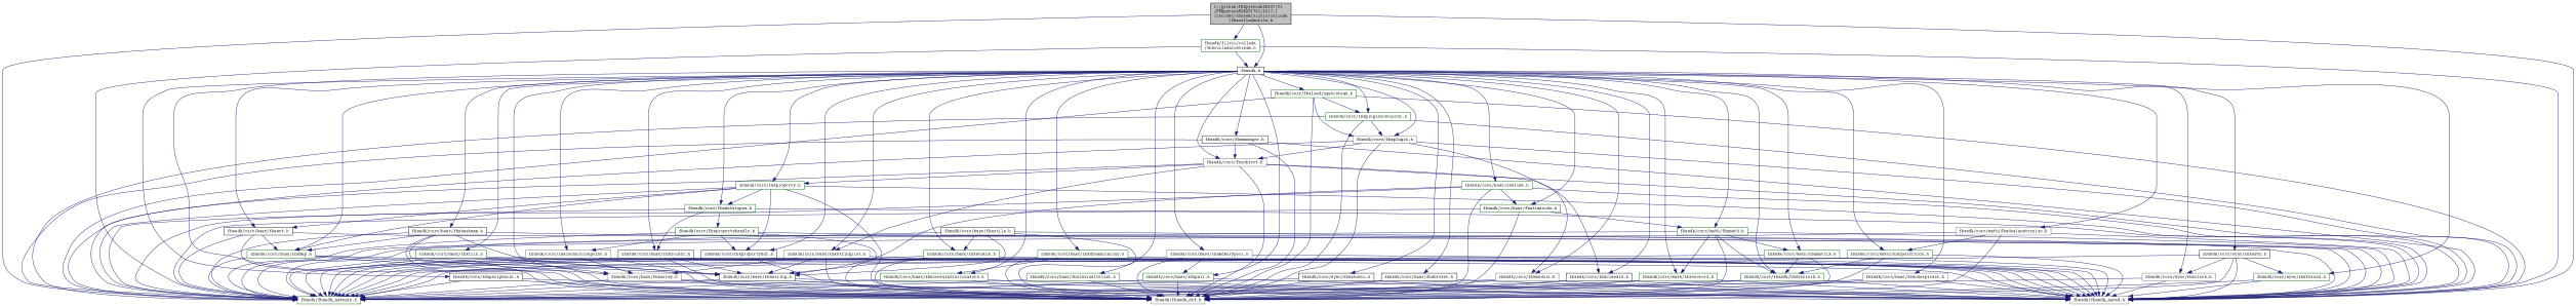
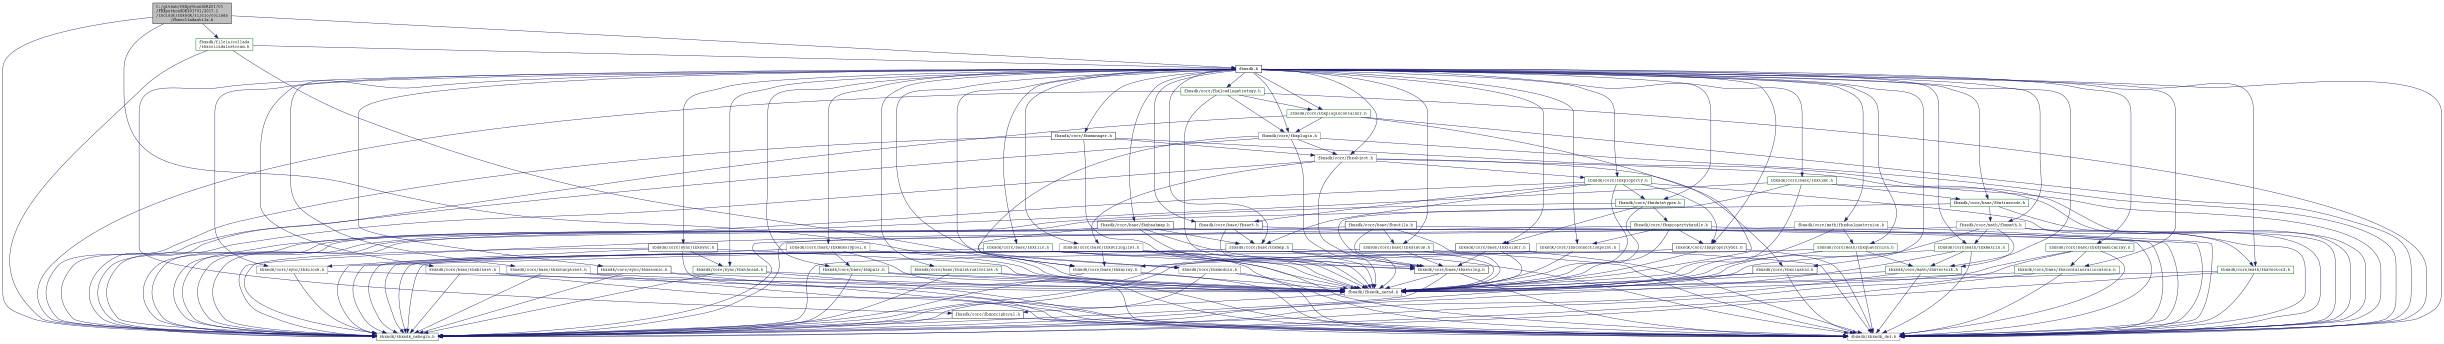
  digraph {
    fontname="Courier Prime"
    node [color=darkgreen fillcolor=white fontname="Courier Prime" fontsize=10 shape=record style=filled]
    edge [color=midnightblue fontname="Courier Prime" fontsize=10 labelfontname=Helvetica labelfontsize=10 style=solid]
    n1 [color=black fillcolor=grey75 fontcolor=black height=0.2 label="C:/github/FBXpythonSDK201701\l/FBXpythonSDK201701/2017.1\l/include/fbxsdk/fileio/collada\l/fbxcolladautils.h" width=0.4]
    n2 [color=black height=0.2 label="fbxsdk.h" width=0.4]
    n3 [height=0.2 label="fbxsdk/fbxsdk_nsbegin.h" width=0.4]
    n4 [color=gray40 height=0.2 label="fbxsdk/fbxsdk_nsend.h" width=0.4]
    n5 [height=0.2 label="fbxsdk/fileio/collada\l/fbxcolladaiostream.h" width=0.4]
    n6 [color=gray40 height=0.2 label="fbxsdk/fbxsdk_def.h" width=0.4]
    n7 [color=gray40 height=0.2 label="fbxsdk/core/base/fbxarray.h" width=0.4]
-   n8 [color=black height=0.2 label="fbxsdk/core/base/fbxbitset.h" width=0.4]
+   n8 [color=gray40 height=0.2 label="fbxsdk/core/base/fbxbitset.h" width=0.4]
    n9 [color=gray40 height=0.2 label="fbxsdk/core/base/fbxcharptrset.h" width=0.4]
    n10 [height=0.2 label="fbxsdk/core/base/fbxcontainerallocators.h" width=0.4]
    n11 [height=0.2 label="fbxsdk/core/base/fbxdynamicarray.h" width=0.4]
    n12 [height=0.2 label="fbxsdk/core/base/fbxstatus.h" width=0.4]
    n13 [height=0.2 label="fbxsdk/core/base/fbxfile.h" width=0.4]
    n14 [color=black height=0.2 label="fbxsdk/core/base/fbxfolder.h" width=0.4]
    n15 [color=black height=0.2 label="fbxsdk/core/base/fbxhashmap.h" width=0.4]
    n16 [height=0.2 label="fbxsdk/core/base/fbxmap.h" width=0.4]
    n17 [height=0.2 label="fbxsdk/core/base/fbxintrusivelist.h" width=0.4]
    n18 [color=gray40 height=0.2 label="fbxsdk/core/base/fbxmemorypool.h" width=0.4]
    n19 [color=black height=0.2 label="fbxsdk/core/sync/fbxatomic.h" width=0.4]
    n20 [height=0.2 label="fbxsdk/core/base/fbxpair.h" width=0.4]
    n21 [color=black height=0.2 label="fbxsdk/core/base/fbxset.h" width=0.4]
    n22 [color=gray40 height=0.2 label="fbxsdk/core/base/fbxstringlist.h" width=0.4]
    n23 [height=0.2 label="fbxsdk/core/base/fbxtime.h" width=0.4]
    n24 [height=0.2 label="fbxsdk/core/base/fbxtimecode.h" width=0.4]
-   n25 [height=0.2 label="fbxsdk/core/math/fbxmath.h" width=0.4]
+   n25 [color=gray40 height=0.2 label="fbxsdk/core/math/fbxmath.h" width=0.4]
    n26 [height=0.2 label="fbxsdk/core/math/fbxvector2.h" width=0.4]
-   n27 [height=0.2 label="fbxsdk/core/fbxsdk/fbxvector4.h" width=0.4]
+   n27 [height=0.2 label="fbxsdk/core/math/fbxvector4.h" width=0.4]
    n28 [height=0.2 label="fbxsdk/core/math/fbxmatrix.h" width=0.4]
    n29 [color=gray40 height=0.2 label="fbxsdk/core/math/fbxdualquaternion.h" width=0.4]
    n30 [height=0.2 label="fbxsdk/core/math/fbxquaternion.h" width=0.4]
    n31 [color=gray40 height=0.2 label="fbxsdk/core/sync/fbxclock.h" width=0.4]
    n32 [color=black height=0.2 label="fbxsdk/core/sync/fbxsync.h" width=0.4]
    n33 [height=0.2 label="fbxsdk/core/sync/fbxthread.h" width=0.4]
    n34 [color=black height=0.2 label="fbxsdk/core/fbxclassid.h" width=0.4]
    n35 [color=gray40 height=0.2 label="fbxsdk/core/fbxconnectionpoint.h" width=0.4]
    n36 [height=0.2 label="fbxsdk/core/fbxdatatypes.h" width=0.4]
    n37 [color=black height=0.2 label="fbxsdk/core/fbxpropertydef.h" width=0.4]
    n38 [color=gray40 height=0.2 label="fbxsdk/core/fbxmodule.h" width=0.4]
    n39 [height=0.2 label="fbxsdk/core/fbxloadingstrategy.h" width=0.4]
    n40 [color=gray40 height=0.2 label="fbxsdk/core/fbxplugin.h" width=0.4]
    n41 [color=gray40 height=0.2 label="fbxsdk/core/fbxobject.h" width=0.4]
    n42 [height=0.2 label="fbxsdk/core/fbxproperty.h" width=0.4]
    n43 [height=0.2 label="fbxsdk/core/fbxplugincontainer.h" width=0.4]
    n44 [color=black height=0.2 label="fbxsdk/core/fbxmanager.h" width=0.4]
    n45 [color=black height=0.2 label="fbxsdk/core/fbxperipheral.h" width=0.4]
    n46 [color=black height=0.2 label="fbxsdk/core/base/fbxstring.h" width=0.4]
    n47 [color=black height=0.2 label="fbxsdk/core/base/fbxutils.h" width=0.4]
    n48 [height=0.2 label="fbxsdk/core/fbxpropertyhandle.h" width=0.4]
    n1 -> n2
    n1 -> n3
    n1 -> n4
    n1 -> n5
    n2 -> n6
    n2 -> n7
    n2 -> n8
    n2 -> n9
    n2 -> n10
    n2 -> n11
    n2 -> n12
    n2 -> n13
    n2 -> n14
    n2 -> n15
    n2 -> n16
    n2 -> n17
    n2 -> n18
    n2 -> n19
    n2 -> n20
    n2 -> n21
    n2 -> n22
    n2 -> n23
    n2 -> n24
    n2 -> n25
    n2 -> n26
    n2 -> n27
    n2 -> n28
    n2 -> n29
    n2 -> n30
    n2 -> n31
    n2 -> n32
    n2 -> n33
    n2 -> n34
    n2 -> n35
    n2 -> n36
    n2 -> n37
    n2 -> n38
    n2 -> n39
    n2 -> n40
    n2 -> n41
    n2 -> n42
    n2 -> n43
    n2 -> n44
    n2 -> n45
    n5 -> n2
    n5 -> n3
    n5 -> n4
    n7 -> n3
    n7 -> n4
    n7 -> n6
    n8 -> n3
    n8 -> n4
    n8 -> n6
    n9 -> n3
    n9 -> n4
    n9 -> n6
    n10 -> n3
    n10 -> n4
    n10 -> n6
    n11 -> n3
    n11 -> n4
    n11 -> n6
    n11 -> n10
    n12 -> n3
    n12 -> n4
    n12 -> n6
    n12 -> n46
    n13 -> n3
    n13 -> n4
    n13 -> n6
    n13 -> n46
    n14 -> n3
    n14 -> n4
    n14 -> n6
    n14 -> n46
    n15 -> n3
    n15 -> n4
    n15 -> n6
    n15 -> n7
    n15 -> n16
    n15 -> n46
    n16 -> n3
    n16 -> n4
    n16 -> n6
    n16 -> n46
    n17 -> n3
    n17 -> n4
    n17 -> n6
    n18 -> n3
    n18 -> n4
    n18 -> n6
    n18 -> n20
    n19 -> n3
    n19 -> n4
    n19 -> n6
    n20 -> n3
    n20 -> n4
    n20 -> n6
    n21 -> n3
    n21 -> n4
    n21 -> n6
    n21 -> n16
    n22 -> n3
    n22 -> n4
    n22 -> n6
    n22 -> n7
    n22 -> n46
    n23 -> n3
    n23 -> n4
    n23 -> n6
    n23 -> n24
    n23 -> n46
    n24 -> n3
    n24 -> n6
    n24 -> n25
    n25 -> n3
    n25 -> n4
    n25 -> n6
    n25 -> n26
    n25 -> n27
    n25 -> n28
    n26 -> n3
    n26 -> n4
    n26 -> n6
    n27 -> n3
    n27 -> n4
    n27 -> n6
    n28 -> n3
    n28 -> n4
    n28 -> n6
    n28 -> n27
    n29 -> n3
    n29 -> n4
    n29 -> n6
    n29 -> n30
    n30 -> n3
    n30 -> n4
    n30 -> n6
    n30 -> n27
    n31 -> n3
    n31 -> n4
    n32 -> n3
    n32 -> n4
    n32 -> n6
    n32 -> n31
    n32 -> n33
+   n33 -> n3
    n33 -> n4
    n33 -> n6
    n34 -> n3
    n34 -> n4
    n34 -> n6
    n35 -> n3
    n35 -> n4
    n35 -> n6
    n35 -> n7
    n36 -> n3
    n36 -> n4
    n36 -> n14
    n36 -> n48
    n37 -> n3
    n37 -> n4
    n37 -> n6
    n38 -> n3
    n38 -> n4
    n38 -> n6
    n39 -> n3
    n39 -> n4
    n39 -> n6
    n39 -> n40
    n39 -> n43
    n40 -> n3
    n40 -> n4
    n40 -> n6
    n40 -> n38
    n40 -> n41
    n41 -> n3
    n41 -> n4
    n41 -> n6
    n41 -> n22
    n41 -> n34
    n41 -> n42
    n42 -> n3
    n42 -> n4
    n42 -> n6
    n42 -> n16
    n42 -> n21
    n42 -> n36
    n42 -> n37
    n43 -> n3
    n43 -> n4
    n43 -> n6
    n43 -> n40
    n44 -> n3
    n44 -> n4
    n44 -> n6
    n44 -> n41
    n45 -> n3
-   n45 -> n4
+   n4 -> n45
    n45 -> n6
    n46 -> n3
    n46 -> n4
    n46 -> n6
    n47 -> n3
    n47 -> n4
    n47 -> n6
    n47 -> n12
    n47 -> n46
    n48 -> n3
    n48 -> n4
    n48 -> n6
    n48 -> n35
    n48 -> n37
  }
